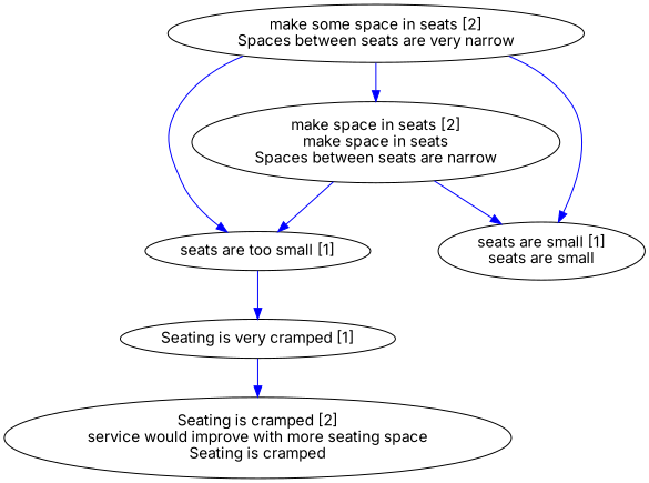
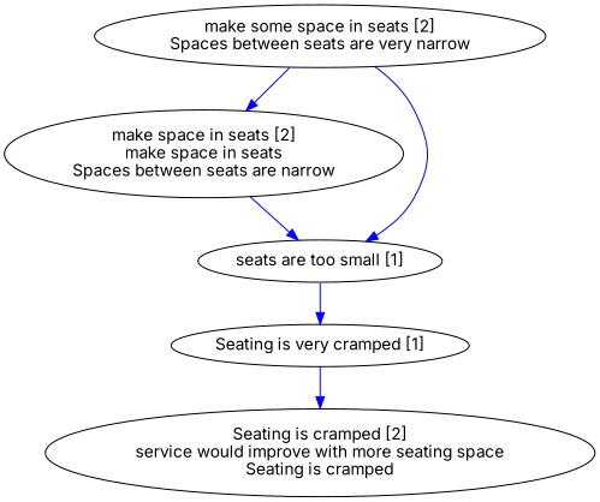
  digraph {
    fontname=Inter
    node [fontname=Inter]
    edge [color=blue fontname=Inter]
    "make space in seats [2]\nmake space in seats\nSpaces between seats are narrow"
    "seats are too small [1]"
-   "seats are small [1]\nseats are small"
    "Seating is very cramped [1]"
    "make some space in seats [2]\nSpaces between seats are very narrow"
    "Seating is cramped [2]\nservice would improve with more seating space\nSeating is cramped"
    "make space in seats [2]\nmake space in seats\nSpaces between seats are narrow" -> "seats are too small [1]"
-   "make space in seats [2]\nmake space in seats\nSpaces between seats are narrow" -> "seats are small [1]\nseats are small"
    "seats are too small [1]" -> "Seating is very cramped [1]"
    "Seating is very cramped [1]" -> "Seating is cramped [2]\nservice would improve with more seating space\nSeating is cramped"
    "make some space in seats [2]\nSpaces between seats are very narrow" -> "make space in seats [2]\nmake space in seats\nSpaces between seats are narrow"
    "make some space in seats [2]\nSpaces between seats are very narrow" -> "seats are too small [1]"
-   "make some space in seats [2]\nSpaces between seats are very narrow" -> "seats are small [1]\nseats are small"
  }
